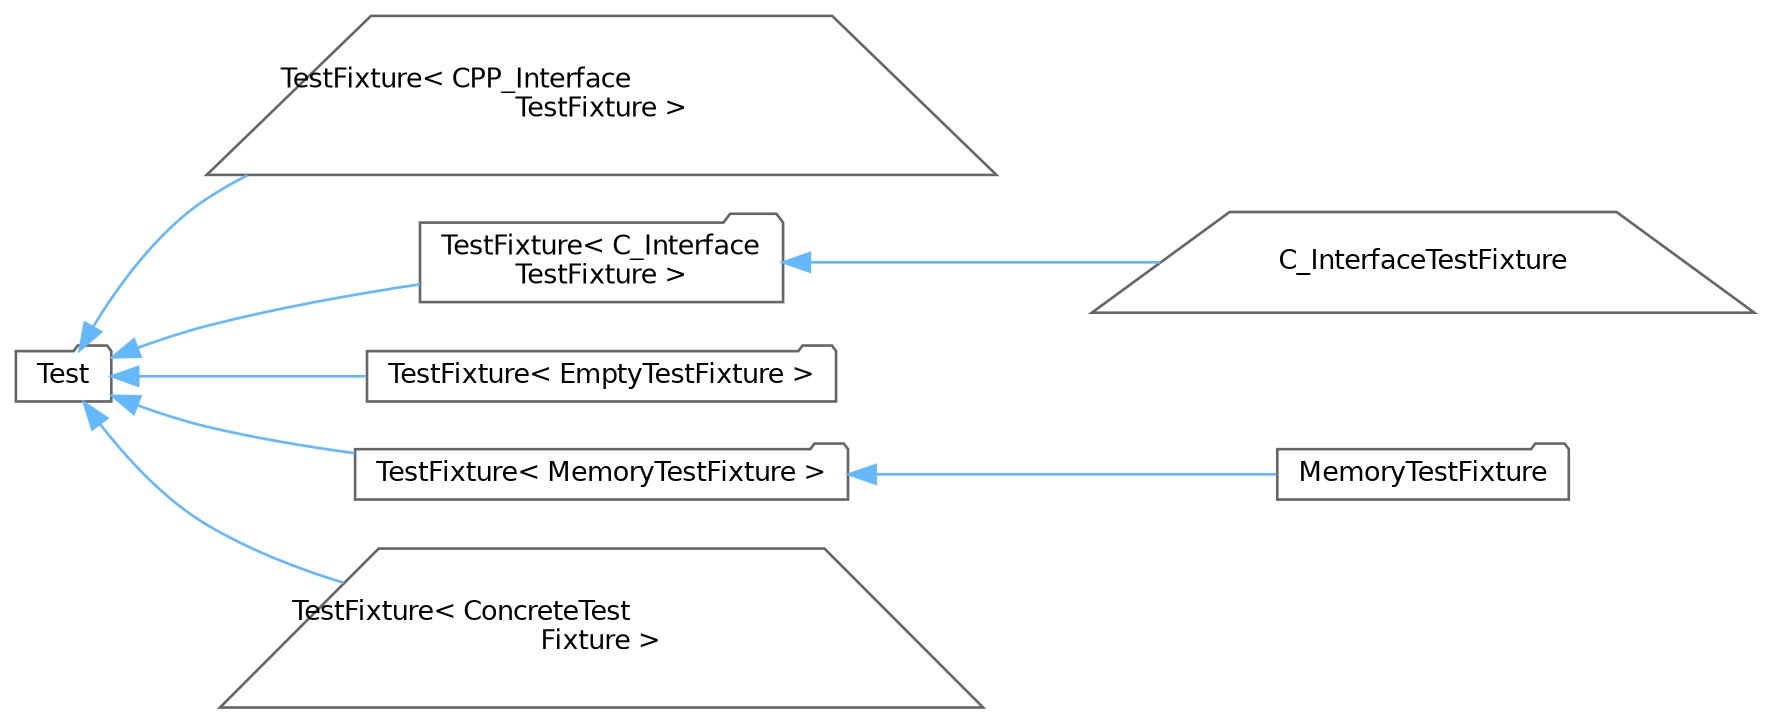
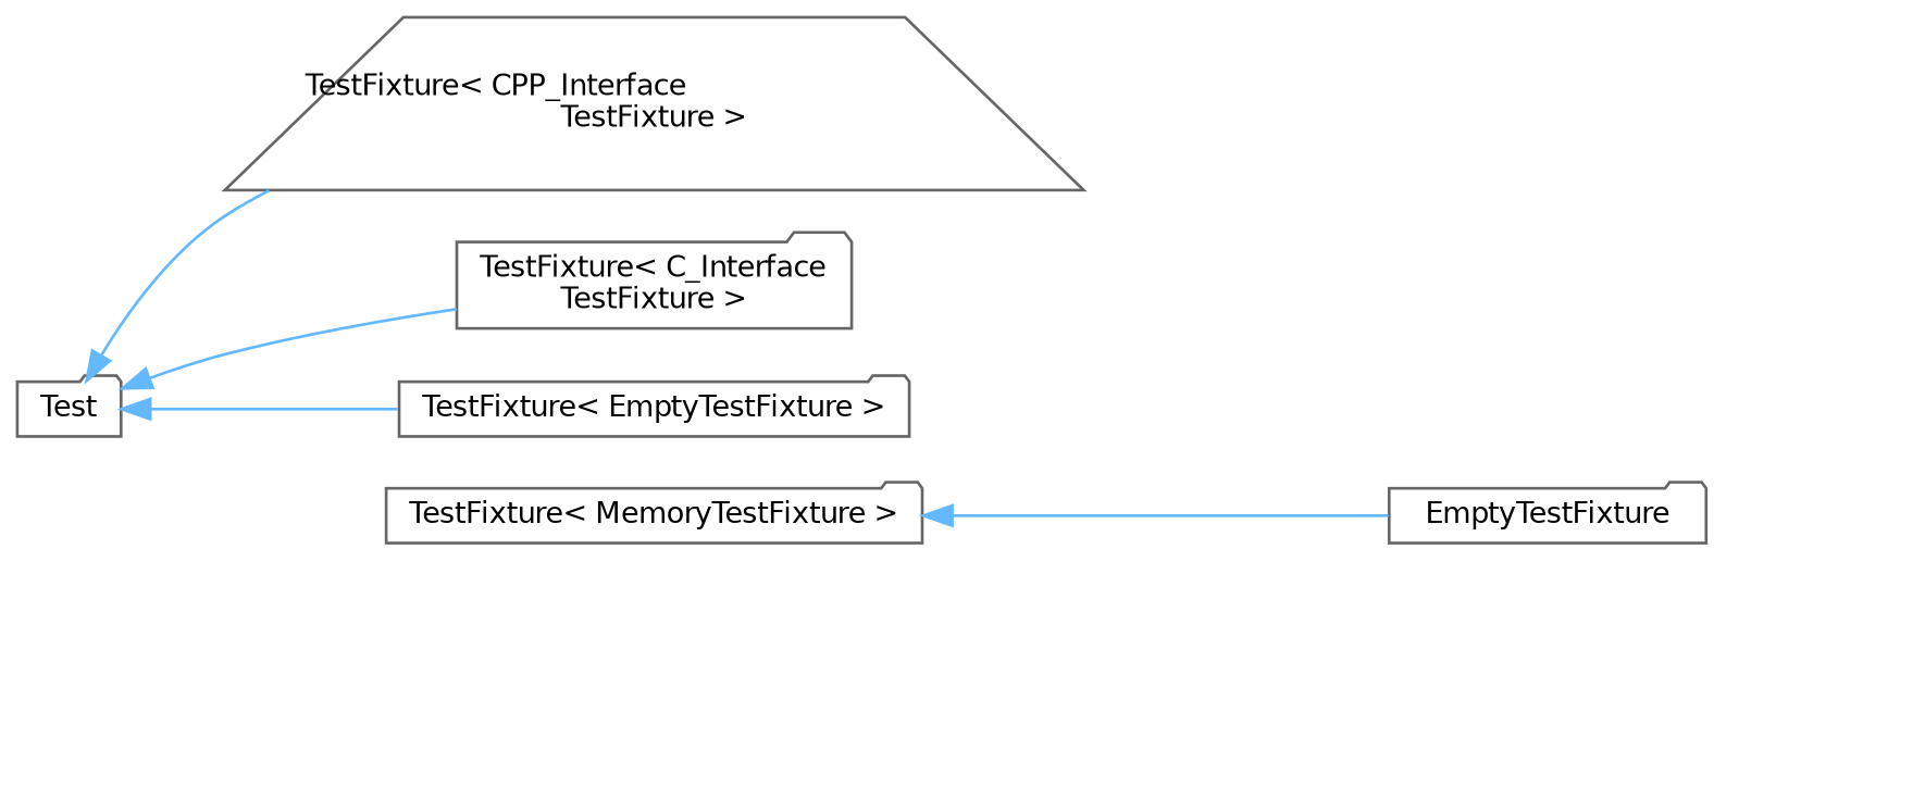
  digraph {
    rankdir=LR
    node [color=grey40 fillcolor=white fontname=Helvetica fontsize=10 shape=folder style=filled]
    edge [color=steelblue1 dir=back fontname=Helvetica fontsize=10 labelfontname=Helvetica labelfontsize=10 style=solid]
    n1 [height=0.2 label=Test width=0.4]
    n2 [height=0.2 label="TestFixture\< CPP_Interface\lTestFixture \>" shape=trapezium width=0.4]
    n3 [height=0.2 label="TestFixture\< C_Interface\lTestFixture \>" width=0.4]
    n4 [height=0.2 label="TestFixture\< EmptyTestFixture \>" width=0.4]
    n5 [height=0.2 label="TestFixture\< MemoryTestFixture \>" width=0.4]
-   n6 [height=0.2 label="TestFixture\< ConcreteTest\lFixture \>" shape=trapezium width=0.4]
-   n7 [height=0.2 label=C_InterfaceTestFixture shape=trapezium width=0.4]
-   n8 [height=0.2 label=MemoryTestFixture width=0.4]
+   n8 [height=0.2 label=EmptyTestFixture width=0.4]
    n1 -> n2
    n1 -> n3
    n1 -> n4
-   n1 -> n5
-   n1 -> n6
-   n3 -> n7
    n5 -> n8
  }
